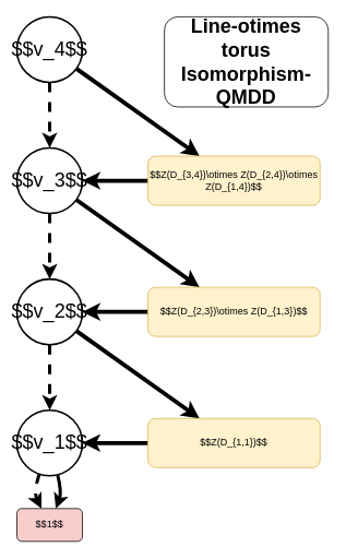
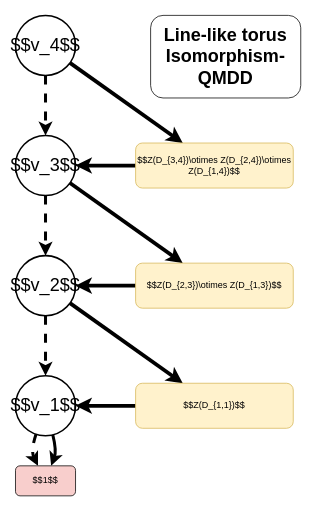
  <mxCell id="0" />
  <mxCell id="1" parent="0" />
  <mxCell id="2" style="rounded=0;orthogonalLoop=1;jettySize=auto;html=1;strokeWidth=5;" parent="1" source="4" target="16" edge="1"><mxGeometry relative="1" as="geometry" /></mxCell>
  <mxCell id="3" style="edgeStyle=none;rounded=0;orthogonalLoop=1;jettySize=auto;html=1;strokeWidth=4;dashed=1;" parent="1" source="4" target="7" edge="1"><mxGeometry relative="1" as="geometry" /></mxCell>
  <mxCell id="4" value="$$v_4$$" style="ellipse;whiteSpace=wrap;html=1;aspect=fixed;strokeWidth=2;fontSize=24;" parent="1" vertex="1"><mxGeometry x="20" y="20" width="80" height="80" as="geometry" /></mxCell>
  <mxCell id="5" style="edgeStyle=none;rounded=0;orthogonalLoop=1;jettySize=auto;html=1;strokeWidth=4;dashed=1;" parent="1" source="7" target="10" edge="1"><mxGeometry relative="1" as="geometry" /></mxCell>
  <mxCell id="6" style="edgeStyle=none;rounded=0;orthogonalLoop=1;jettySize=auto;html=1;strokeWidth=5;" parent="1" source="7" target="18" edge="1"><mxGeometry relative="1" as="geometry" /></mxCell>
  <mxCell id="7" value="$$v_3$$" style="ellipse;whiteSpace=wrap;html=1;aspect=fixed;strokeWidth=2;fontSize=24;" parent="1" vertex="1"><mxGeometry x="20" y="180" width="80" height="80" as="geometry" /></mxCell>
  <mxCell id="8" style="edgeStyle=none;rounded=0;orthogonalLoop=1;jettySize=auto;html=1;strokeWidth=4;dashed=1;" parent="1" source="10" target="13" edge="1"><mxGeometry relative="1" as="geometry" /></mxCell>
  <mxCell id="9" style="edgeStyle=none;rounded=0;orthogonalLoop=1;jettySize=auto;html=1;strokeWidth=5;" parent="1" source="10" target="20" edge="1"><mxGeometry relative="1" as="geometry" /></mxCell>
  <mxCell id="10" value="$$v_2$$" style="ellipse;whiteSpace=wrap;html=1;aspect=fixed;strokeWidth=2;fontSize=24;" parent="1" vertex="1"><mxGeometry x="20" y="340" width="80" height="80" as="geometry" /></mxCell>
  <mxCell id="11" style="edgeStyle=none;orthogonalLoop=1;jettySize=auto;html=1;strokeWidth=4;dashed=1;curved=1;" parent="1" source="13" target="14" edge="1"><mxGeometry relative="1" as="geometry"><Array as="points"><mxPoint x="40" y="600" /></Array></mxGeometry></mxCell>
  <mxCell id="12" style="edgeStyle=none;curved=1;orthogonalLoop=1;jettySize=auto;html=1;endArrow=classic;endFill=1;strokeWidth=4;fontSize=12;" parent="1" source="13" target="14" edge="1"><mxGeometry relative="1" as="geometry"><Array as="points"><mxPoint x="75" y="600" /></Array></mxGeometry></mxCell>
  <mxCell id="13" value="$$v_1$$" style="ellipse;whiteSpace=wrap;html=1;aspect=fixed;strokeWidth=2;fontSize=24;" parent="1" vertex="1"><mxGeometry x="20" y="500" width="80" height="80" as="geometry" /></mxCell>
  <mxCell id="14" value="$$1$$" style="rounded=1;whiteSpace=wrap;html=1;fillColor=#f8cecc;" parent="1" vertex="1"><mxGeometry x="20" y="620" width="80" height="40" as="geometry" /></mxCell>
  <mxCell id="15" style="edgeStyle=orthogonalEdgeStyle;rounded=0;orthogonalLoop=1;jettySize=auto;html=1;strokeWidth=5;" parent="1" source="16" target="7" edge="1"><mxGeometry relative="1" as="geometry" /></mxCell>
  <mxCell id="16" value="$$Z(D_{3,4})\otimes Z(D_{2,4})\otimes Z(D_{1,4})$$" style="rounded=1;whiteSpace=wrap;html=1;fillColor=#fff2cc;strokeColor=#d6b656;" parent="1" vertex="1"><mxGeometry x="180" y="190" width="210" height="60" as="geometry" /></mxCell>
  <mxCell id="17" style="edgeStyle=none;rounded=0;orthogonalLoop=1;jettySize=auto;html=1;strokeWidth=5;" parent="1" source="18" target="10" edge="1"><mxGeometry relative="1" as="geometry" /></mxCell>
  <mxCell id="18" value="$$Z(D_{2,3})\otimes Z(D_{1,3})$$" style="rounded=1;whiteSpace=wrap;html=1;fillColor=#fff2cc;strokeColor=#d6b656;" parent="1" vertex="1"><mxGeometry x="180" y="350" width="210" height="60" as="geometry" /></mxCell>
  <mxCell id="19" style="edgeStyle=none;rounded=0;orthogonalLoop=1;jettySize=auto;html=1;strokeWidth=5;" parent="1" source="20" target="13" edge="1"><mxGeometry relative="1" as="geometry" /></mxCell>
  <mxCell id="20" value="$$Z(D_{1,1})$$" style="rounded=1;whiteSpace=wrap;html=1;fillColor=#fff2cc;strokeColor=#d6b656;" parent="1" vertex="1"><mxGeometry x="180" y="510" width="210" height="60" as="geometry" /></mxCell>
- <mxCell id="21" value="Line-otimes torus Isomorphism-QMDD" style="rounded=1;whiteSpace=wrap;html=1;labelBackgroundColor=none;strokeColor=#000000;fontSize=24;fontStyle=1;spacingTop=10;spacingBottom=10;spacingRight=10;spacingLeft=10;" vertex="1" parent="1"><mxGeometry x="200" y="20" width="200" height="110" as="geometry" /></mxCell>
+ <mxCell id="21" value="Line-like torus Isomorphism-QMDD" style="rounded=1;whiteSpace=wrap;html=1;labelBackgroundColor=none;strokeColor=#000000;fontSize=24;fontStyle=1;spacingTop=10;spacingBottom=10;spacingRight=10;spacingLeft=10;" vertex="1" parent="1"><mxGeometry x="200" y="20" width="200" height="110" as="geometry" /></mxCell>
